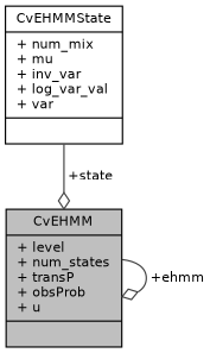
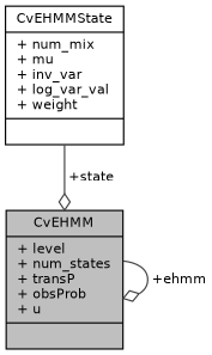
  digraph {
    node [color=black fontname=Helvetica fontsize=10 shape=record style=filled]
    edge [arrowhead=odiamond color=grey25 fontname=Helvetica fontsize=10 labelfontname=Helvetica labelfontsize=10 style=solid]
    n1 [fillcolor=grey75 fontcolor=black height=0.2 label="{CvEHMM\n|+ level\l+ num_states\l+ transP\l+ obsProb\l+ u\l|}" width=0.4]
-   n2 [fillcolor=white height=0.2 label="{CvEHMMState\n|+ num_mix\l+ mu\l+ inv_var\l+ log_var_val\l+ var\l|}" width=0.4]
+   n2 [fillcolor=white height=0.2 label="{CvEHMMState\n|+ num_mix\l+ mu\l+ inv_var\l+ log_var_val\l+ weight\l|}" width=0.4]
    n1 -> n1 [label=" +ehmm"]
    n2 -> n1 [label=" +state"]
  }
